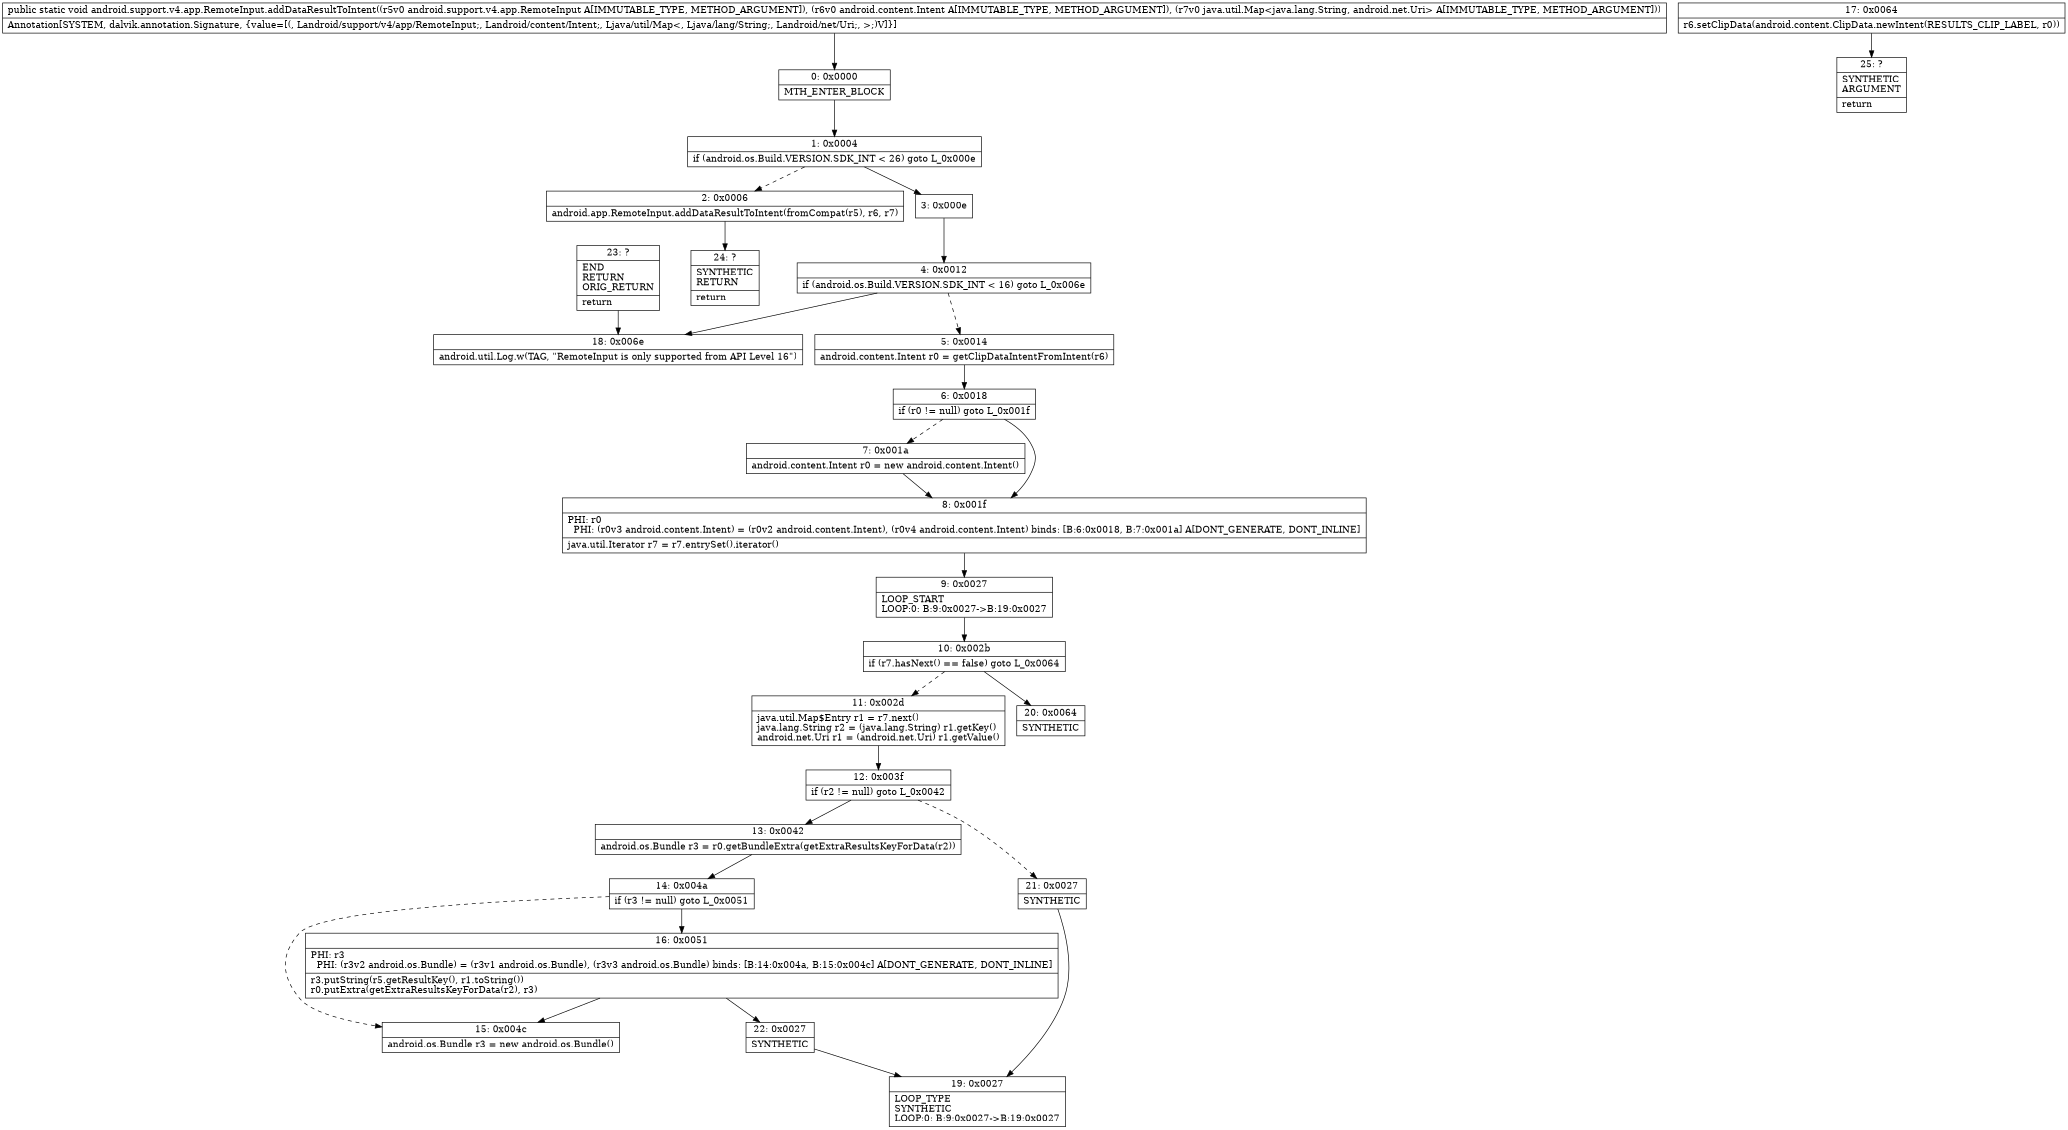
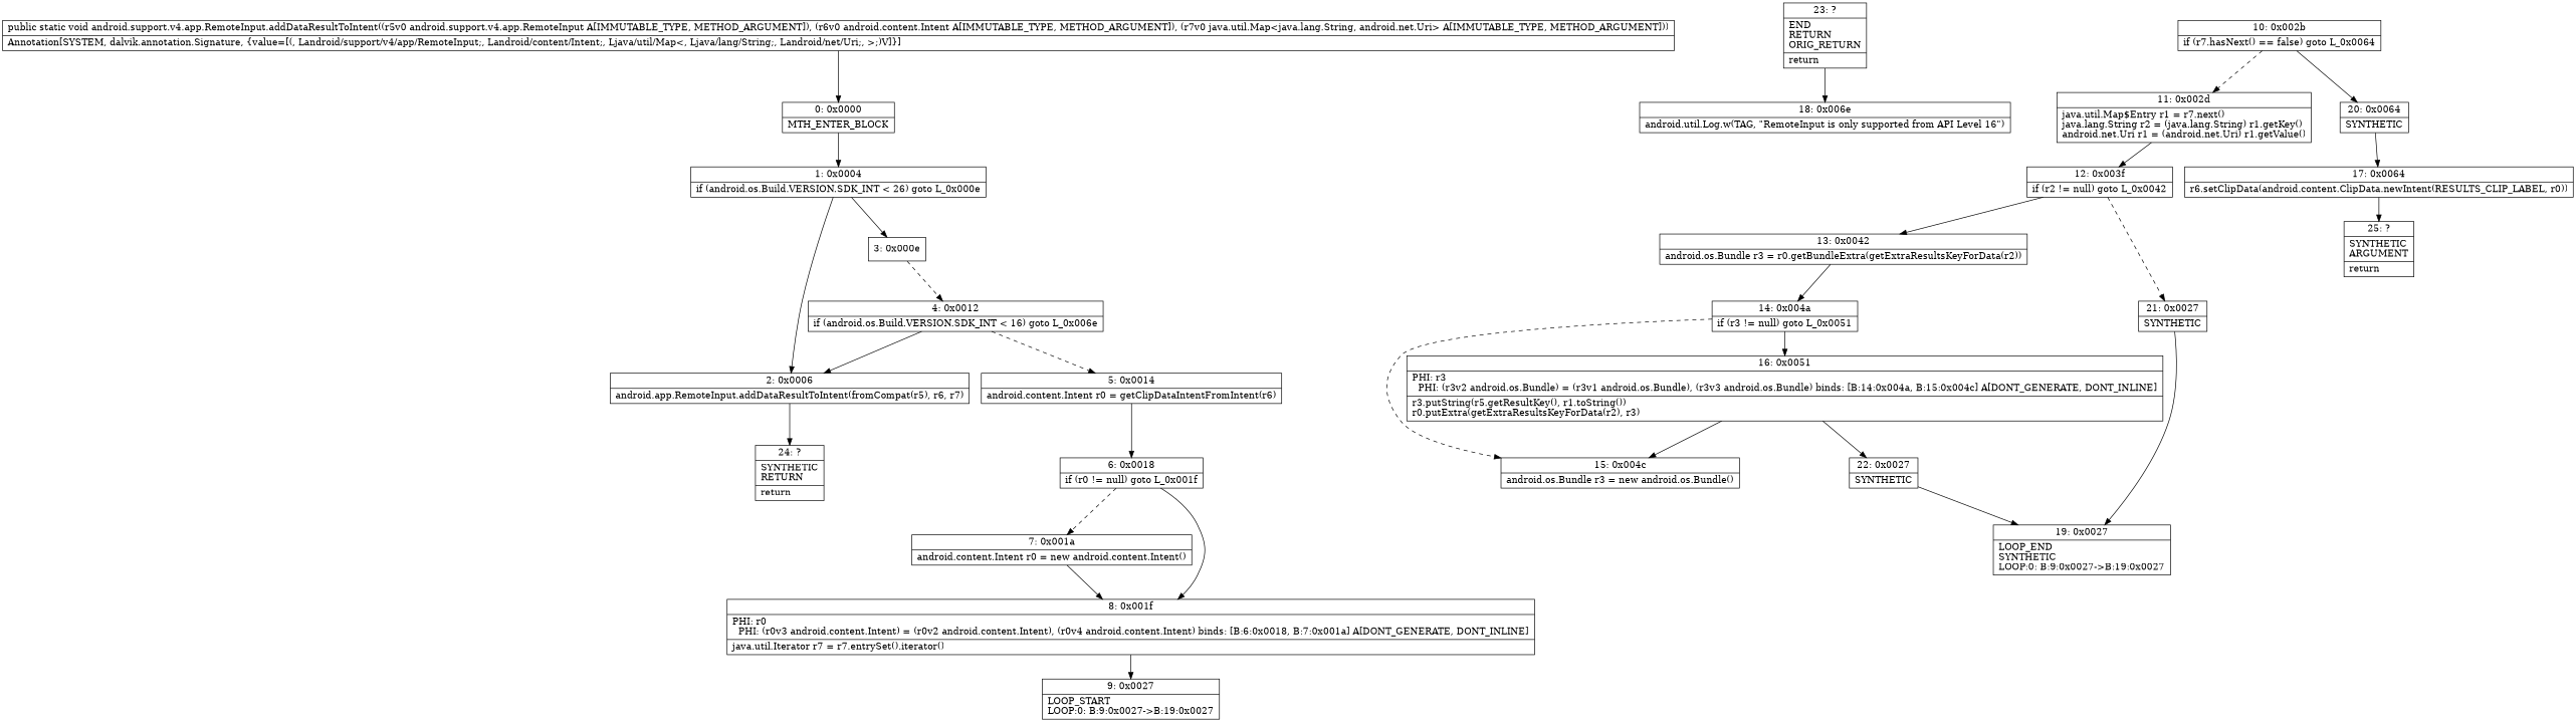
  digraph {
    node [shape=record]
    n1 [label="{0\:\ 0x0000|MTH_ENTER_BLOCK\l}"]
    n2 [label="{1\:\ 0x0004|if (android.os.Build.VERSION.SDK_INT \< 26) goto L_0x000e\l}"]
    n3 [label="{2\:\ 0x0006|android.app.RemoteInput.addDataResultToIntent(fromCompat(r5), r6, r7)\l}"]
    n4 [label="{3\:\ 0x000e}"]
    n5 [label="{24\:\ ?|SYNTHETIC\lRETURN\l|return\l}"]
    n6 [label="{4\:\ 0x0012|if (android.os.Build.VERSION.SDK_INT \< 16) goto L_0x006e\l}"]
    n7 [label="{5\:\ 0x0014|android.content.Intent r0 = getClipDataIntentFromIntent(r6)\l}"]
    n8 [label="{18\:\ 0x006e|android.util.Log.w(TAG, \"RemoteInput is only supported from API Level 16\")\l}"]
    n9 [label="{6\:\ 0x0018|if (r0 != null) goto L_0x001f\l}"]
    n10 [label="{7\:\ 0x001a|android.content.Intent r0 = new android.content.Intent()\l}"]
    n11 [label="{8\:\ 0x001f|PHI: r0 \l  PHI: (r0v3 android.content.Intent) = (r0v2 android.content.Intent), (r0v4 android.content.Intent) binds: [B:6:0x0018, B:7:0x001a] A[DONT_GENERATE, DONT_INLINE]\l|java.util.Iterator r7 = r7.entrySet().iterator()\l}"]
    n12 [label="{9\:\ 0x0027|LOOP_START\lLOOP:0: B:9:0x0027\-\>B:19:0x0027\l}"]
    n13 [label="{10\:\ 0x002b|if (r7.hasNext() == false) goto L_0x0064\l}"]
    n14 [label="{11\:\ 0x002d|java.util.Map$Entry r1 = r7.next()\ljava.lang.String r2 = (java.lang.String) r1.getKey()\landroid.net.Uri r1 = (android.net.Uri) r1.getValue()\l}"]
    n15 [label="{20\:\ 0x0064|SYNTHETIC\l}"]
    n16 [label="{12\:\ 0x003f|if (r2 != null) goto L_0x0042\l}"]
    n17 [label="{17\:\ 0x0064|r6.setClipData(android.content.ClipData.newIntent(RESULTS_CLIP_LABEL, r0))\l}"]
    n18 [label="{13\:\ 0x0042|android.os.Bundle r3 = r0.getBundleExtra(getExtraResultsKeyForData(r2))\l}"]
    n19 [label="{21\:\ 0x0027|SYNTHETIC\l}"]
    n20 [label="{14\:\ 0x004a|if (r3 != null) goto L_0x0051\l}"]
-   n21 [label="{19\:\ 0x0027|LOOP_TYPE\lSYNTHETIC\lLOOP:0: B:9:0x0027\-\>B:19:0x0027\l}"]
+   n21 [label="{19\:\ 0x0027|LOOP_END\lSYNTHETIC\lLOOP:0: B:9:0x0027\-\>B:19:0x0027\l}"]
    n22 [label="{15\:\ 0x004c|android.os.Bundle r3 = new android.os.Bundle()\l}"]
    n23 [label="{16\:\ 0x0051|PHI: r3 \l  PHI: (r3v2 android.os.Bundle) = (r3v1 android.os.Bundle), (r3v3 android.os.Bundle) binds: [B:14:0x004a, B:15:0x004c] A[DONT_GENERATE, DONT_INLINE]\l|r3.putString(r5.getResultKey(), r1.toString())\lr0.putExtra(getExtraResultsKeyForData(r2), r3)\l}"]
    n24 [label="{22\:\ 0x0027|SYNTHETIC\l}"]
    n25 [label="{25\:\ ?|SYNTHETIC\lARGUMENT\l|return\l}"]
    n26 [label="{23\:\ ?|END\lRETURN\lORIG_RETURN\l|return\l}"]
    n27 [label="{public static void android.support.v4.app.RemoteInput.addDataResultToIntent((r5v0 android.support.v4.app.RemoteInput A[IMMUTABLE_TYPE, METHOD_ARGUMENT]), (r6v0 android.content.Intent A[IMMUTABLE_TYPE, METHOD_ARGUMENT]), (r7v0 java.util.Map\<java.lang.String, android.net.Uri\> A[IMMUTABLE_TYPE, METHOD_ARGUMENT]))  | Annotation[SYSTEM, dalvik.annotation.Signature, \{value=[(, Landroid\/support\/v4\/app\/RemoteInput;, Landroid\/content\/Intent;, Ljava\/util\/Map\<, Ljava\/lang\/String;, Landroid\/net\/Uri;, \>;)V]\}]\l}"]
    n1 -> n2
-   n2 -> n3 [style=dashed]
+   n2 -> n3 [style=solid]
    n2 -> n4
    n3 -> n5
-   n4 -> n6
+   n4 -> n6 [style=dashed]
    n6 -> n7 [style=dashed]
-   n6 -> n8
+   n6 -> n3
    n7 -> n9
    n9 -> n10 [style=dashed]
    n9 -> n11
    n10 -> n11
    n11 -> n12
-   n12 -> n13
    n13 -> n14 [style=dashed]
    n13 -> n15
    n14 -> n16
+   n15 -> n17
    n16 -> n18
    n16 -> n19 [style=dashed]
    n17 -> n25
    n18 -> n20
    n19 -> n21
    n20 -> n22 [style=dashed]
    n20 -> n23
    n23 -> n22
    n23 -> n24
    n24 -> n21
    n26 -> n8
    n27 -> n1
  }
